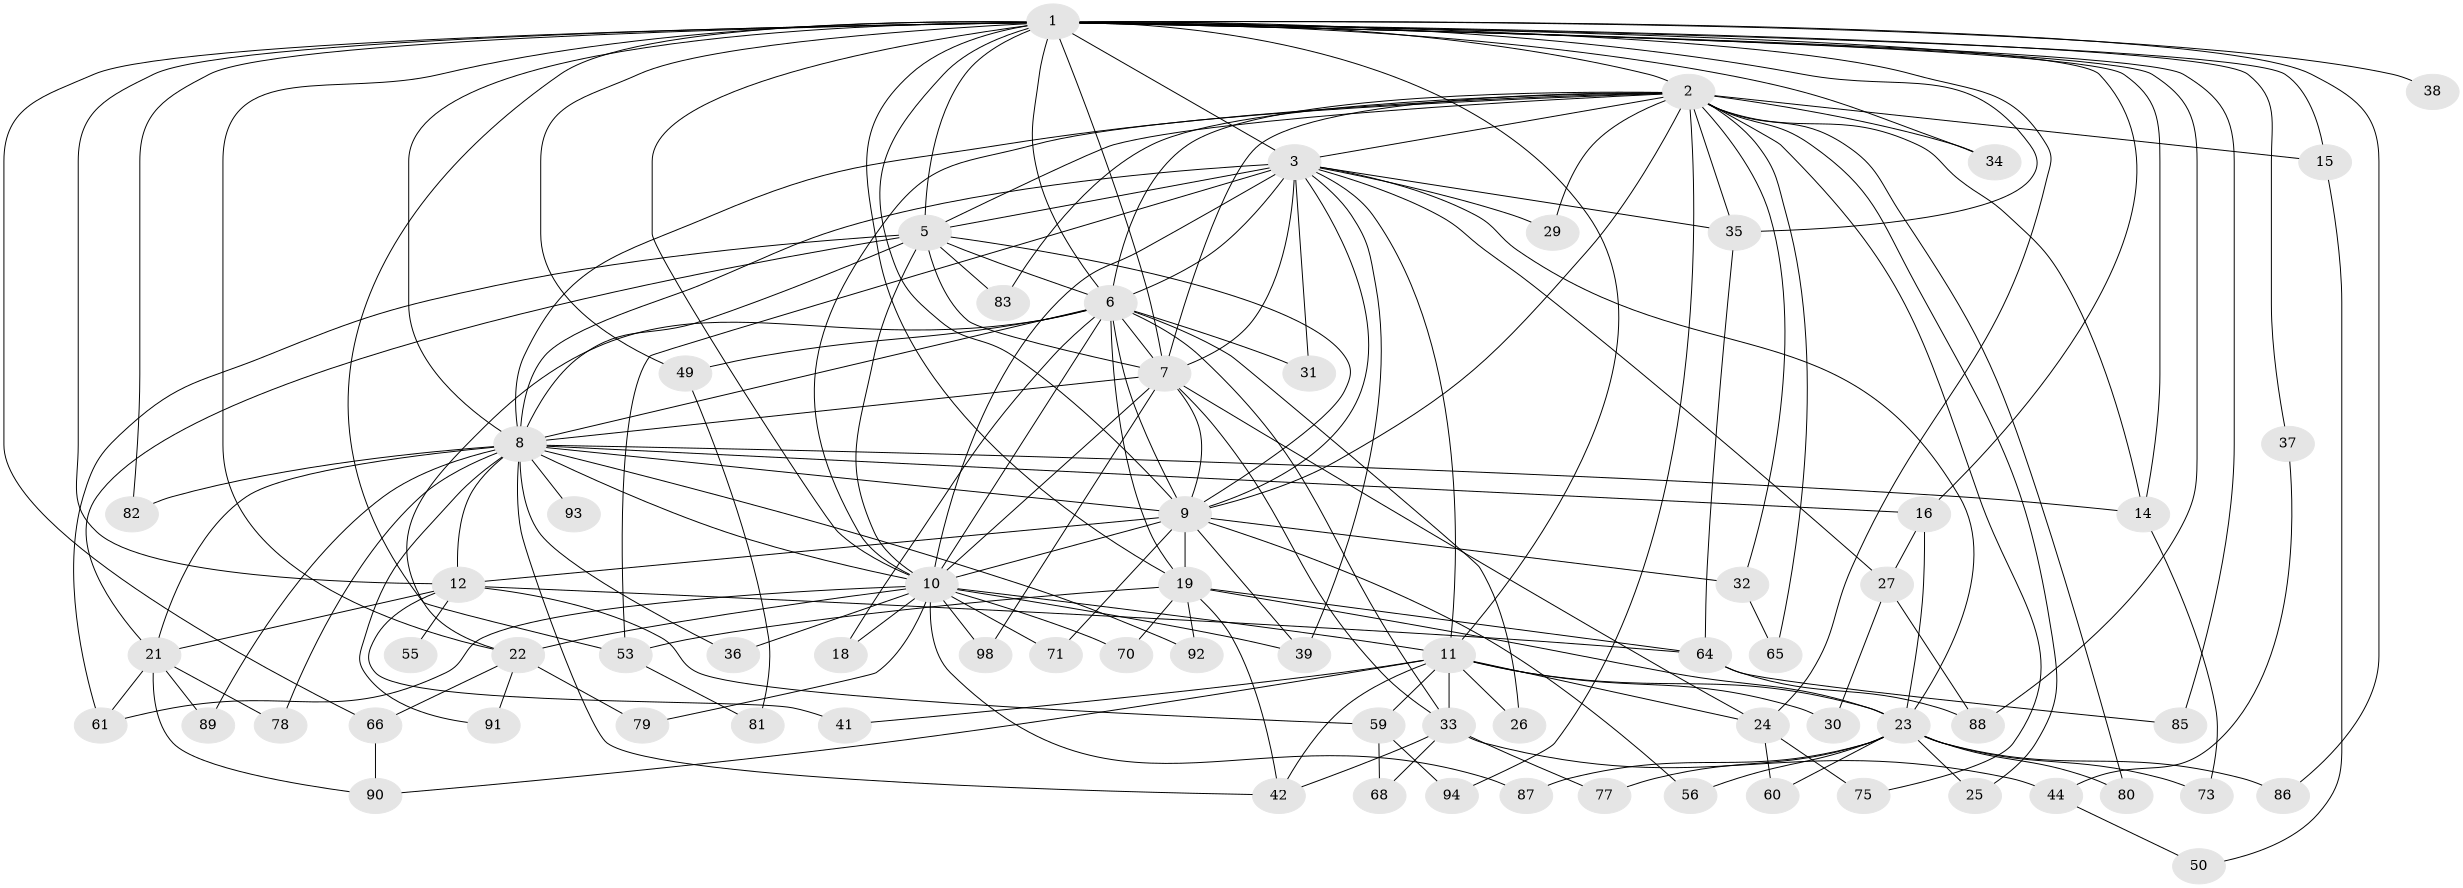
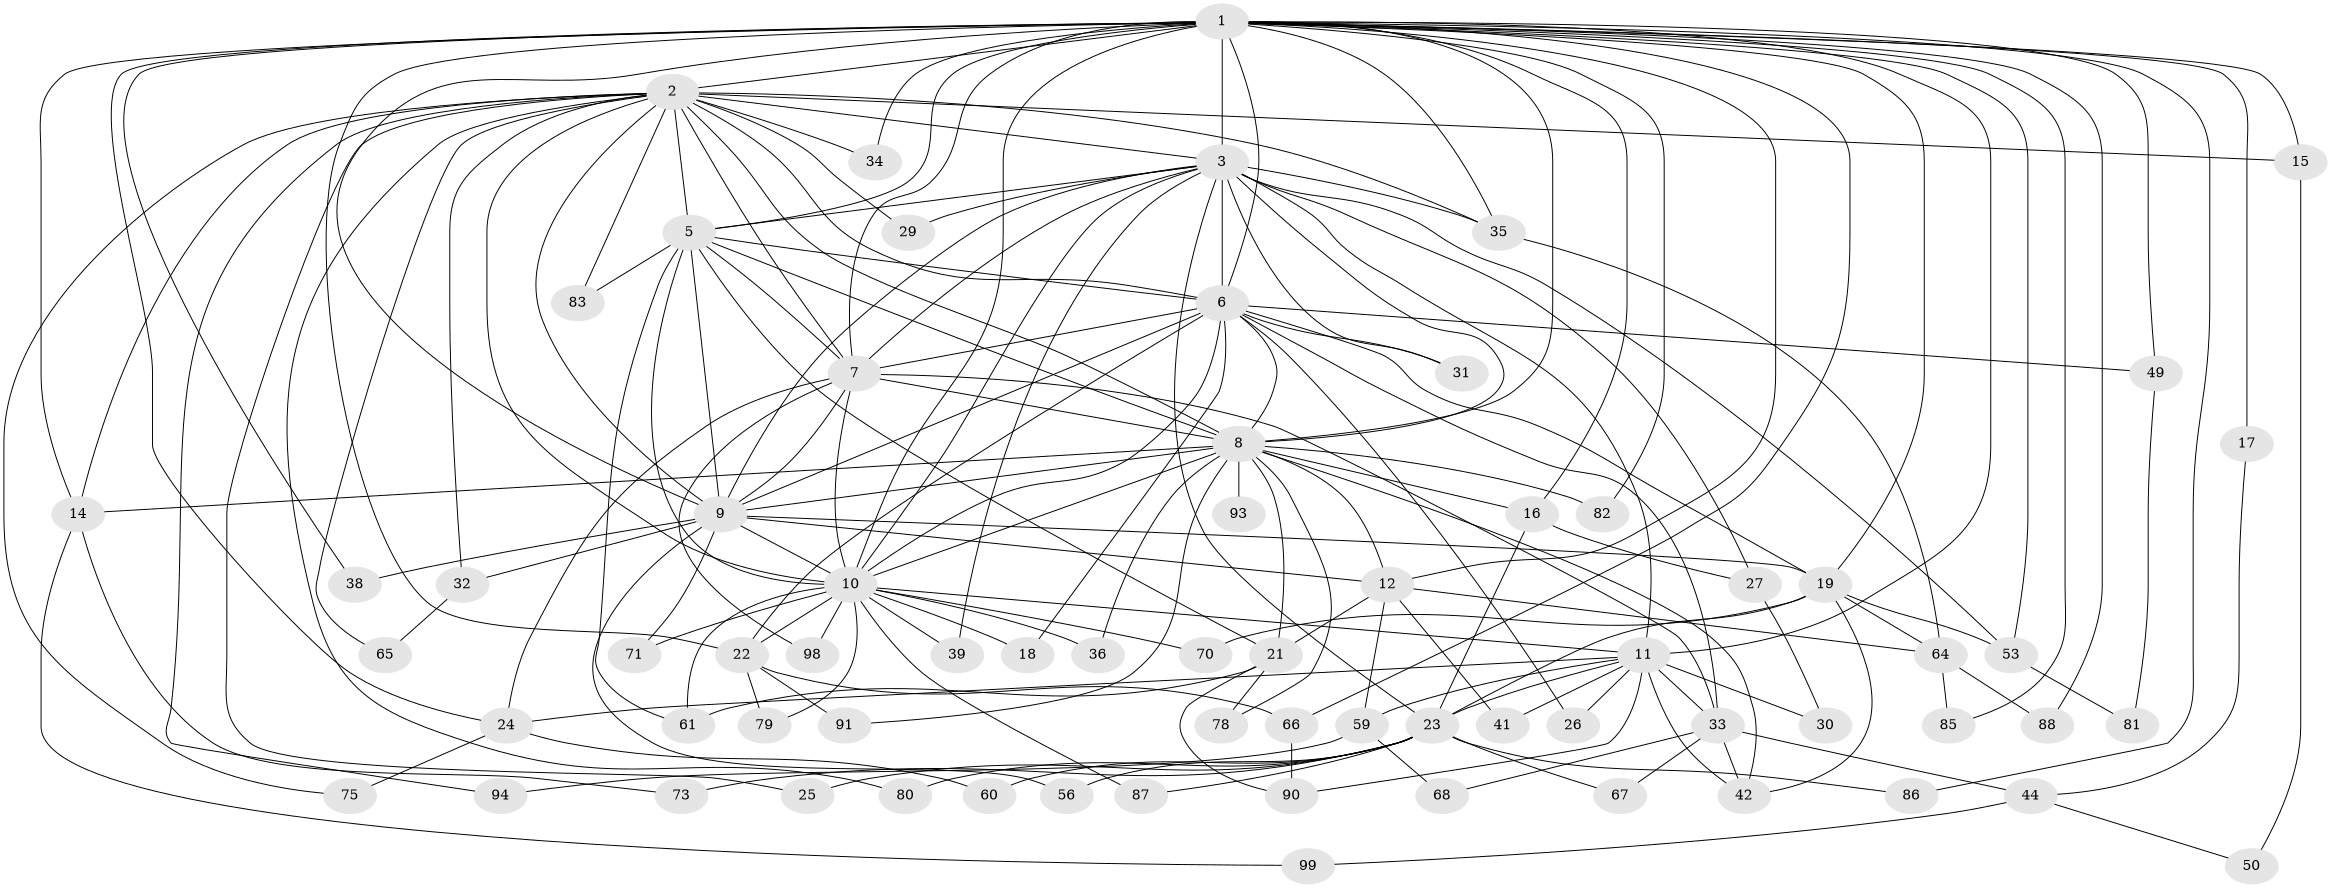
  graph {
    node [color=gray90 style=filled]
    1 [super="+4"]
    2 [super="+37"]
    3 [super="+40"]
    5 [super="+63"]
    6 [super="+76"]
    7 [super="+69"]
    8 [super="+52"]
    9 [super="+15"]
    10 [super="+20"]
    11 [super="+13"]
    12 [super="+57"]
    14 [super="+46"]
    16 [super="+72"]
-   17 [label=37]
+   17
    19 [super="+67"]
    22 [super="+47"]
    24 [super="+58"]
    34
    35 [super="+54"]
    38
    n21 [label=15]
    49 [super="+95"]
    53 [super="+84"]
    66 [super="+96"]
    82
    85
    86
    88
    25
    29
    32
    65
    75
    80
    83
    94
    23 [super="+28"]
    27 [super="+97"]
    31
    39
    21 [super="+43"]
    61
    18
    26
    33 [super="+51"]
    98
    36
    42 [super="+48"]
    78
-   89
    91
-   92
    93
    56
    71
    70
    79
    87
    30
    41
    59 [super="+62"]
    90
-   55
    64 [super="+74"]
    73
+   99
    44
    60
    50
    81
-   77
+   77 [label=67]
    68
    1 -- 2 [weight=2]
    1 -- 3 [weight=2]
    1 -- 5 [weight=2]
    1 -- 6 [weight=2]
    1 -- 7 [weight=2]
    1 -- 8 [weight=2]
    1 -- 9 [weight=2]
    1 -- 10 [weight=3]
    1 -- 11
    1 -- 12
    1 -- 14 [weight=2]
    1 -- 16
    1 -- 17
    1 -- 19
    1 -- 22
    1 -- 24
    1 -- 34
    1 -- 35
    1 -- 38
    1 -- n21
    1 -- 49
    1 -- 53
    1 -- 66
    1 -- 82
    1 -- 85
    1 -- 86
    1 -- 88
    2 -- 3
    2 -- 5
    2 -- 6
    2 -- 7
    2 -- 8
    2 -- 9
    2 -- 10
    2 -- 14
    2 -- 34
    2 -- 35
    2 -- n21
    2 -- 25
    2 -- 29
    2 -- 32
    2 -- 65
    2 -- 75
    2 -- 80
    2 -- 83
    2 -- 94
    3 -- 5
    3 -- 6 [weight=2]
    3 -- 7
    3 -- 8
    3 -- 9
    3 -- 10
    3 -- 11
    3 -- 35
    3 -- 53
    3 -- 29
    3 -- 23
    3 -- 27
    3 -- 31
    3 -- 39
    5 -- 6
    5 -- 7
    5 -- 8
    5 -- 9
    5 -- 10
    5 -- 83
    5 -- 21
    5 -- 61
    6 -- 7
    6 -- 8
    6 -- 9
    6 -- 10
    6 -- 19
    6 -- 22
    6 -- 49
    6 -- 31
    6 -- 18
    6 -- 26
    6 -- 33
    7 -- 8
    7 -- 9
    7 -- 10 [weight=2]
    7 -- 24
    7 -- 33
    7 -- 98
    8 -- 9 [weight=2]
    8 -- 10
    8 -- 12
    8 -- 14
    8 -- 16
    8 -- 82
    8 -- 21
    8 -- 36
    8 -- 42
    8 -- 78
-   8 -- 89
    8 -- 91
-   8 -- 92
    8 -- 93 [weight=2]
    9 -- 10
    9 -- 12
    9 -- 19
-   9 -- 39
+   9 -- 38
    9 -- 32
    9 -- 56
    9 -- 71
    10 -- 11
    10 -- 22
    10 -- 39
    10 -- 61
    10 -- 18
    10 -- 98
    10 -- 36
    10 -- 71
    10 -- 70
    10 -- 79
    10 -- 87
    11 -- 24
    11 -- 23
    11 -- 26
    11 -- 33
    11 -- 42
    11 -- 30
    11 -- 41
    11 -- 59 [weight=2]
    11 -- 90
    12 -- 21
    12 -- 41
    12 -- 59
-   12 -- 55
    12 -- 64
    14 -- 73
+   14 -- 99
    16 -- 23
    16 -- 27
    17 -- 44
    19 -- 53
    19 -- 23
    19 -- 42
-   19 -- 92
    19 -- 70
    19 -- 64
    22 -- 66
    22 -- 91
    22 -- 79
    24 -- 75
    24 -- 60
    35 -- 64
    n21 -- 50
    49 -- 81
    53 -- 81
    66 -- 90
    32 -- 65
    23 -- 86
    23 -- 25
    23 -- 80
    23 -- 56
    23 -- 87
    23 -- 73
    23 -- 60
    23 -- 77
-   27 -- 88
    27 -- 30
    21 -- 61
    21 -- 78
-   21 -- 89
    21 -- 90
    33 -- 42
    33 -- 44
    33 -- 77
    33 -- 68
    59 -- 94
    59 -- 68
    64 -- 85
    64 -- 88
+   44 -- 99
    44 -- 50
  }
